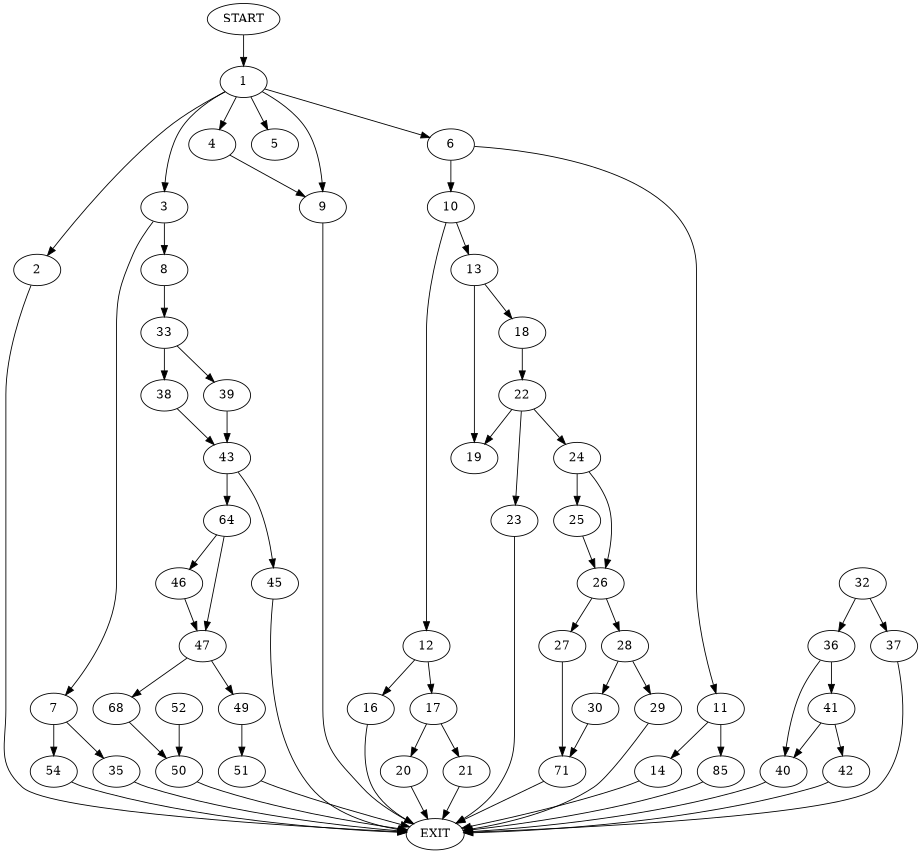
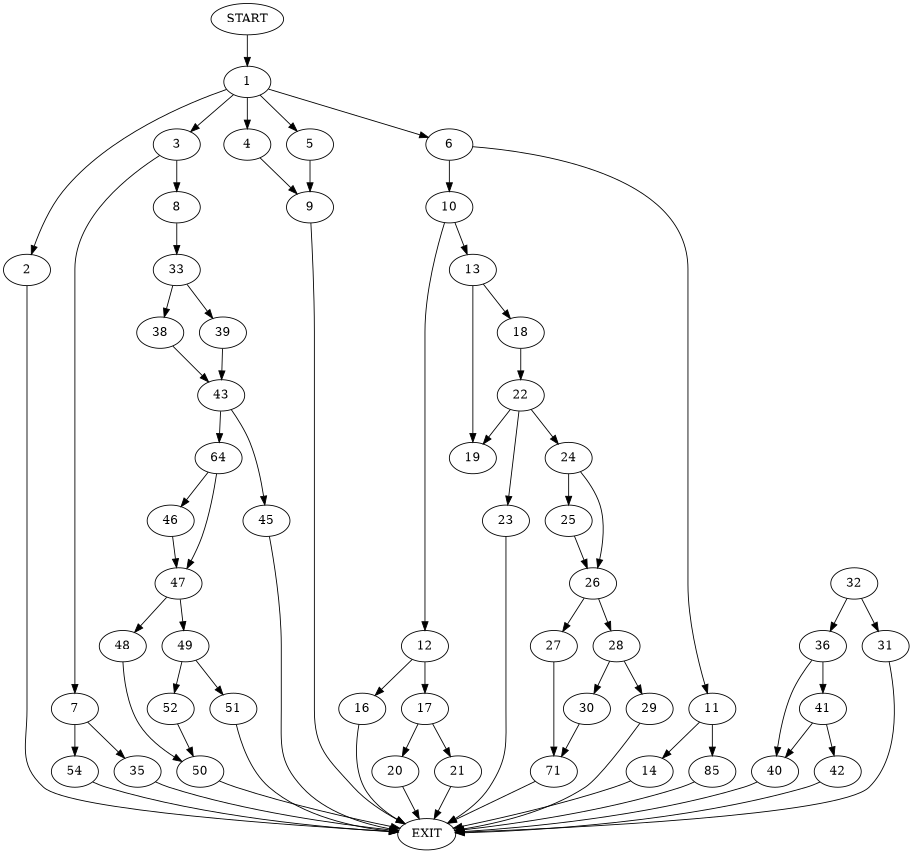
  digraph {
    fontname="DejaVu Serif"
    node [fontname="DejaVu Serif"]
    edge [fontname="DejaVu Serif"]
    n1 [label=START]
    1
    2
    3
    4
    5
    6
    n8 [label=EXIT]
    7
    8
    9
    10
    11
    n14 [label=54]
    35
    33
    12
    13
    14
    n20 [label=85]
    32
    36
-   37
+   37 [label=31]
    38
    39
    16
    17
    18
    19
    20
    21
    22
    23
    24
    25
    26
    27
    28
    n39 [label=71]
    29
    30
    40
    41
    43
    42
    n46 [label=64]
    45
    46
    47
-   48 [label=68]
+   48
    49
    50
    51
    52
    n1 -> 1
    1 -> 2
    1 -> 3
    1 -> 4
    1 -> 5
    1 -> 6
    2 -> n8
    3 -> 7
    3 -> 8
    4 -> 9
-   1 -> 9
+   5 -> 9
    6 -> 10
    6 -> 11
    7 -> n14
    7 -> 35
    8 -> 33
    9 -> n8
    10 -> 12
    10 -> 13
    11 -> 14
    11 -> n20
    n14 -> n8
    35 -> n8
    33 -> 38
    33 -> 39
    12 -> 16
    12 -> 17
    13 -> 18
    13 -> 19
    14 -> n8
    n20 -> n8
    32 -> 36
    32 -> 37
    36 -> 40
    36 -> 41
    37 -> n8
    38 -> 43
    39 -> 43
    16 -> n8
    17 -> 20
    17 -> 21
    18 -> 22
    20 -> n8
    21 -> n8
    22 -> 19
    22 -> 23
    22 -> 24
    23 -> n8
    24 -> 25
    24 -> 26
    25 -> 26
    26 -> 27
    26 -> 28
    27 -> n39
    28 -> 29
    28 -> 30
    n39 -> n8
    29 -> n8
    30 -> n39
    40 -> n8
    41 -> 40
    41 -> 42
    43 -> n46
    43 -> 45
    42 -> n8
    n46 -> 46
    n46 -> 47
    45 -> n8
    46 -> 47
    47 -> 48
    47 -> 49
    48 -> 50
    49 -> 51
+   49 -> 52
    50 -> n8
    51 -> n8
    52 -> 50
  }
